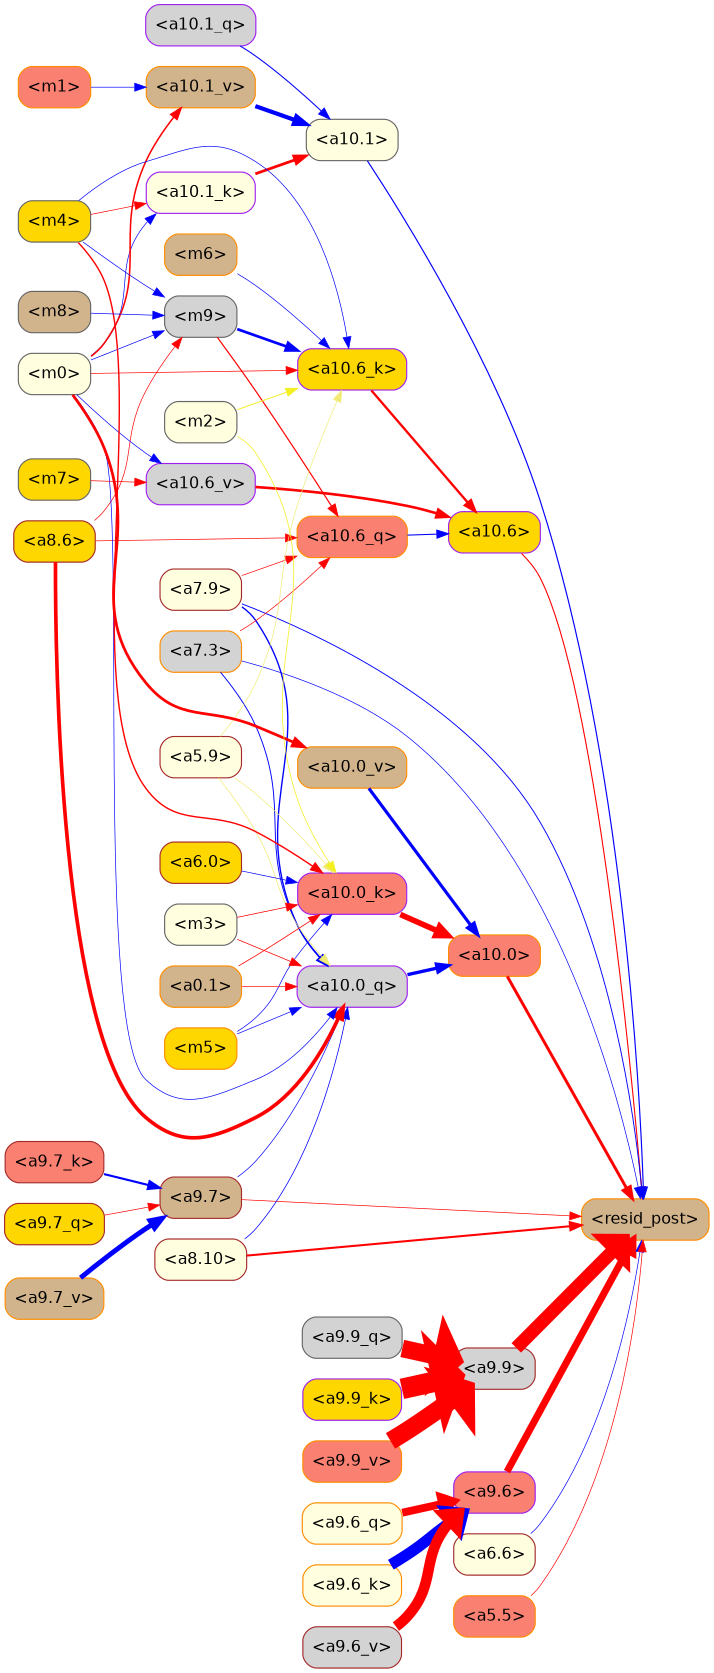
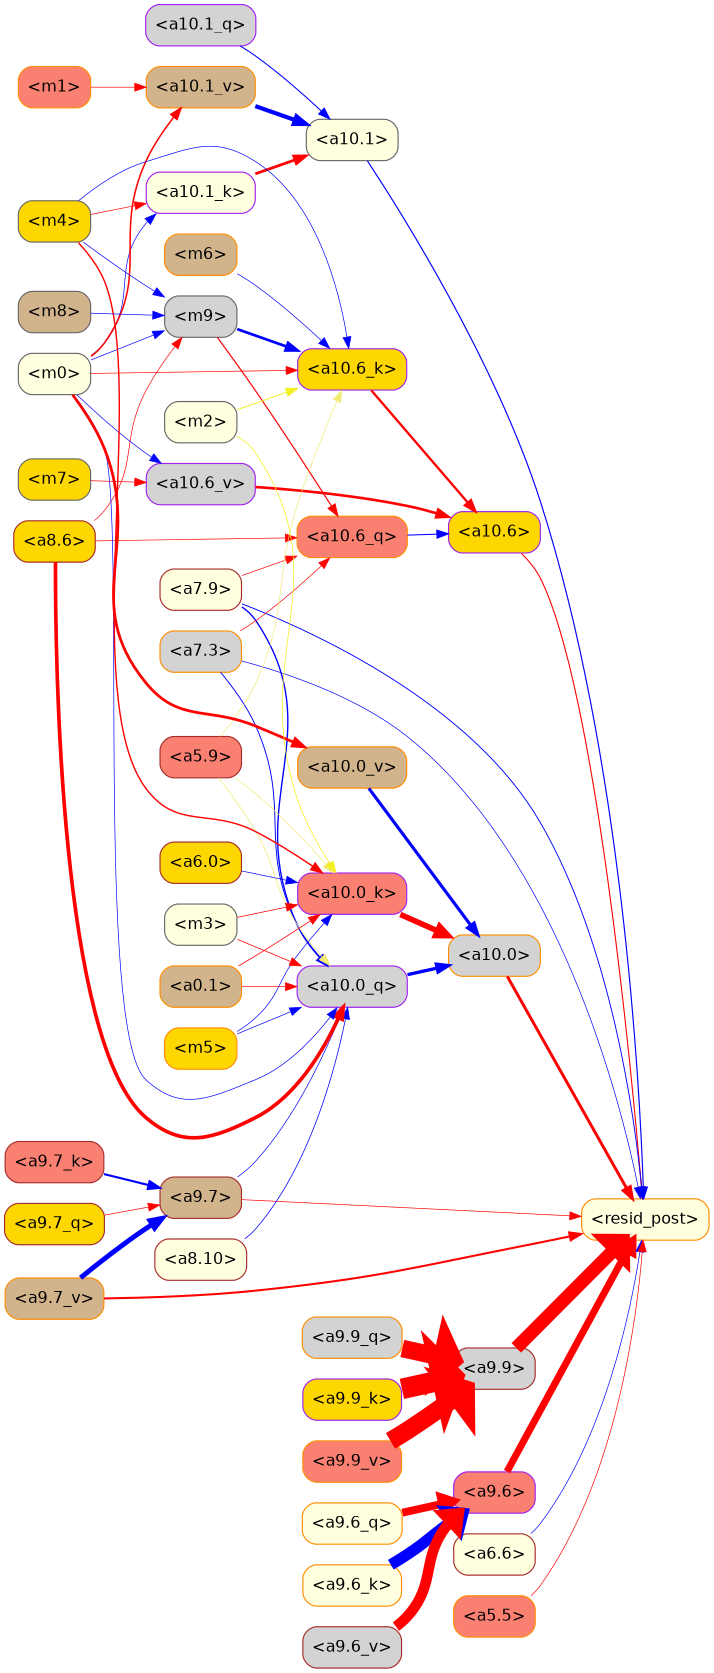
  strict digraph {
    rankdir=LR
    splines=true
    node [color=darkorange fillcolor=lightyellow fontname=Helvetica shape=box style="filled, rounded"]
    edge [color=red penwidth=0.6]
    "<a10.6>" [color=purple fillcolor=gold]
-   "<resid_post>" [fillcolor=tan]
+   "<resid_post>"
    "<a10.1>" [color=gray40]
-   "<a10.0>" [fillcolor=salmon]
+   "<a10.0>" [fillcolor=lightgrey]
    "<a9.9>" [color=brown fillcolor=lightgrey]
    "<a9.7>" [color=brown fillcolor=tan]
    "<a10.0_q>" [color=purple fillcolor=lightgrey]
    "<a9.6>" [color=purple fillcolor=salmon]
    "<a8.10>" [color=brown]
    "<a7.9>" [color=brown]
    "<a10.6_q>" [fillcolor=salmon]
    "<a7.3>" [fillcolor=lightgrey]
    "<a6.6>" [color=brown]
    "<a5.5>" [fillcolor=salmon]
    "<a10.1_q>" [color=purple fillcolor=lightgrey]
    "<a10.6_k>" [color=purple fillcolor=gold]
    "<a10.1_k>" [color=purple]
    "<a10.0_k>" [color=purple fillcolor=salmon]
    "<a10.6_v>" [color=purple fillcolor=lightgrey]
    "<a10.1_v>" [fillcolor=tan]
    "<a10.0_v>" [fillcolor=tan]
    "<m9>" [color=gray40 fillcolor=lightgrey]
    "<a8.6>" [color=brown fillcolor=gold]
    "<m5>" [fillcolor=gold]
-   "<a5.9>" [color=brown]
+   "<a5.9>" [color=brown fillcolor=salmon]
    "<m3>" [color=gray40]
    "<m0>" [color=gray40]
    "<a0.1>" [fillcolor=tan]
    "<m6>" [fillcolor=tan]
    "<m4>" [color=gray40 fillcolor=gold]
    "<m2>" [color=gray40]
    "<a6.0>" [color=brown fillcolor=gold]
    "<m7>" [color=gray40 fillcolor=gold]
    "<m1>" [fillcolor=salmon]
    "<m8>" [color=gray40 fillcolor=tan]
-   "<a9.9_q>" [color=gray40 fillcolor=lightgrey]
+   "<a9.9_q>" [fillcolor=lightgrey]
    "<a9.7_q>" [color=brown fillcolor=gold]
    "<a9.6_q>"
    "<a9.9_k>" [color=purple fillcolor=gold]
    "<a9.7_k>" [color=brown fillcolor=salmon]
    "<a9.6_k>"
    "<a9.9_v>" [fillcolor=salmon]
    "<a9.7_v>" [fillcolor=tan]
    "<a9.6_v>" [color=brown fillcolor=lightgrey]
    "<a10.6>" -> "<resid_post>" [penwidth=0.9498605728149414]
    "<a10.1>" -> "<resid_post>" [color=blue penwidth=1.0084514617919922]
    "<a10.0>" -> "<resid_post>" [penwidth=2.5814952850341797]
    "<a9.9>" -> "<resid_post>" [penwidth=11.610888481140137]
    "<a9.7>" -> "<resid_post>"
    "<a9.7>" -> "<a10.0_q>" [color=blue]
    "<a10.0_q>" -> "<a10.0>" [color=blue penwidth=2.905670166015625]
    "<a9.6>" -> "<resid_post>" [penwidth=6.121421813964844]
-   "<a8.10>" -> "<resid_post>" [penwidth=1.7841739654541016]
+   "<a9.7_v>" -> "<resid_post>" [penwidth=1.7841739654541016]
    "<a8.10>" -> "<a10.0_q>" [color=blue penwidth=0.6612663269042969]
    "<a7.9>" -> "<resid_post>" [color=blue penwidth=0.8109169006347656]
    "<a7.9>" -> "<a10.0_q>" [color=blue penwidth=1.19378662109375]
    "<a7.9>" -> "<a10.6_q>"
    "<a10.6_q>" -> "<a10.6>" [color=blue penwidth=0.9244728088378906]
    "<a7.3>" -> "<resid_post>" [color=blue]
    "<a7.3>" -> "<a10.0_q>" [color=blue penwidth=0.8208656311035156]
    "<a7.3>" -> "<a10.6_q>"
    "<a6.6>" -> "<resid_post>" [color=blue]
    "<a5.5>" -> "<resid_post>"
    "<a10.1_q>" -> "<a10.1>" [color=blue penwidth=0.9268798828125]
    "<a10.6_k>" -> "<a10.6>" [penwidth=2.0319366455078125]
    "<a10.1_k>" -> "<a10.1>" [penwidth=2.4037628173828125]
    "<a10.0_k>" -> "<a10.0>" [penwidth=4.9319305419921875]
    "<a10.6_v>" -> "<a10.6>" [penwidth=2.290935516357422]
    "<a10.1_v>" -> "<a10.1>" [color=blue penwidth=3.6398468017578125]
    "<a10.0_v>" -> "<a10.0>" [color=blue penwidth=2.7666168212890625]
    "<m9>" -> "<a10.6_q>" [penwidth=1.0384025573730469]
    "<m9>" -> "<a10.6_k>" [color=blue penwidth=2.371124267578125]
    "<a8.6>" -> "<a10.0_q>" [penwidth=3.1841888427734375]
    "<a8.6>" -> "<a10.6_q>"
    "<a8.6>" -> "<m9>"
    "<m5>" -> "<a10.0_q>" [color=blue]
    "<m5>" -> "<a10.0_k>" [color=blue]
    "<a5.9>" -> "<a10.0_q>" [color="#f1ea74" penwidth=0.6463394165039062]
    "<a5.9>" -> "<a10.6_k>" [color="#f1ea74"]
    "<a5.9>" -> "<a10.0_k>" [color="#f1ea74"]
    "<m3>" -> "<a10.0_q>" [penwidth=0.6597442626953125]
    "<m3>" -> "<a10.0_k>" [penwidth=0.6506614685058594]
    "<m0>" -> "<a10.0_q>" [color=blue]
    "<m0>" -> "<a10.6_k>"
    "<m0>" -> "<a10.1_k>" [color=blue]
    "<m0>" -> "<a10.6_v>" [color=blue]
    "<m0>" -> "<a10.1_v>" [penwidth=1.3360328674316406]
    "<m0>" -> "<a10.0_v>" [penwidth=2.4083595275878906]
    "<m0>" -> "<m9>" [color=blue]
    "<a0.1>" -> "<a10.0_q>"
    "<a0.1>" -> "<a10.0_k>" [penwidth=0.6768684387207031]
    "<m6>" -> "<a10.6_k>" [color=blue]
    "<m4>" -> "<a10.6_k>" [color=blue]
    "<m4>" -> "<a10.1_k>"
    "<m4>" -> "<a10.0_k>" [penwidth=1.230804443359375]
    "<m4>" -> "<m9>" [color=blue]
    "<m2>" -> "<a10.6_k>" [color="#f3ef21" penwidth=0.8380241394042969]
    "<m2>" -> "<a10.0_k>" [color="#f3ef21" penwidth=0.6622200012207031]
    "<a6.0>" -> "<a10.0_k>" [color=blue]
    "<m7>" -> "<a10.6_v>"
-   "<m1>" -> "<a10.1_v>" [color=blue]
+   "<m1>" -> "<a10.1_v>"
    "<m8>" -> "<m9>" [color=blue]
    "<a9.9_q>" -> "<a9.9>" [penwidth=15.310546875]
    "<a9.7_q>" -> "<a9.7>"
    "<a9.6_q>" -> "<a9.6>" [penwidth=6.823722839355469]
    "<a9.9_k>" -> "<a9.9>" [penwidth=17.953022003173828]
    "<a9.7_k>" -> "<a9.7>" [color=blue penwidth=1.85101318359375]
    "<a9.6_k>" -> "<a9.6>" [color=blue penwidth=9.787818908691406]
    "<a9.9_v>" -> "<a9.9>" [penwidth=15.728643417358398]
    "<a9.7_v>" -> "<a9.7>" [color=blue penwidth=4.305488586425781]
    "<a9.6_v>" -> "<a9.6>" [penwidth=9.212547302246094]
  }
